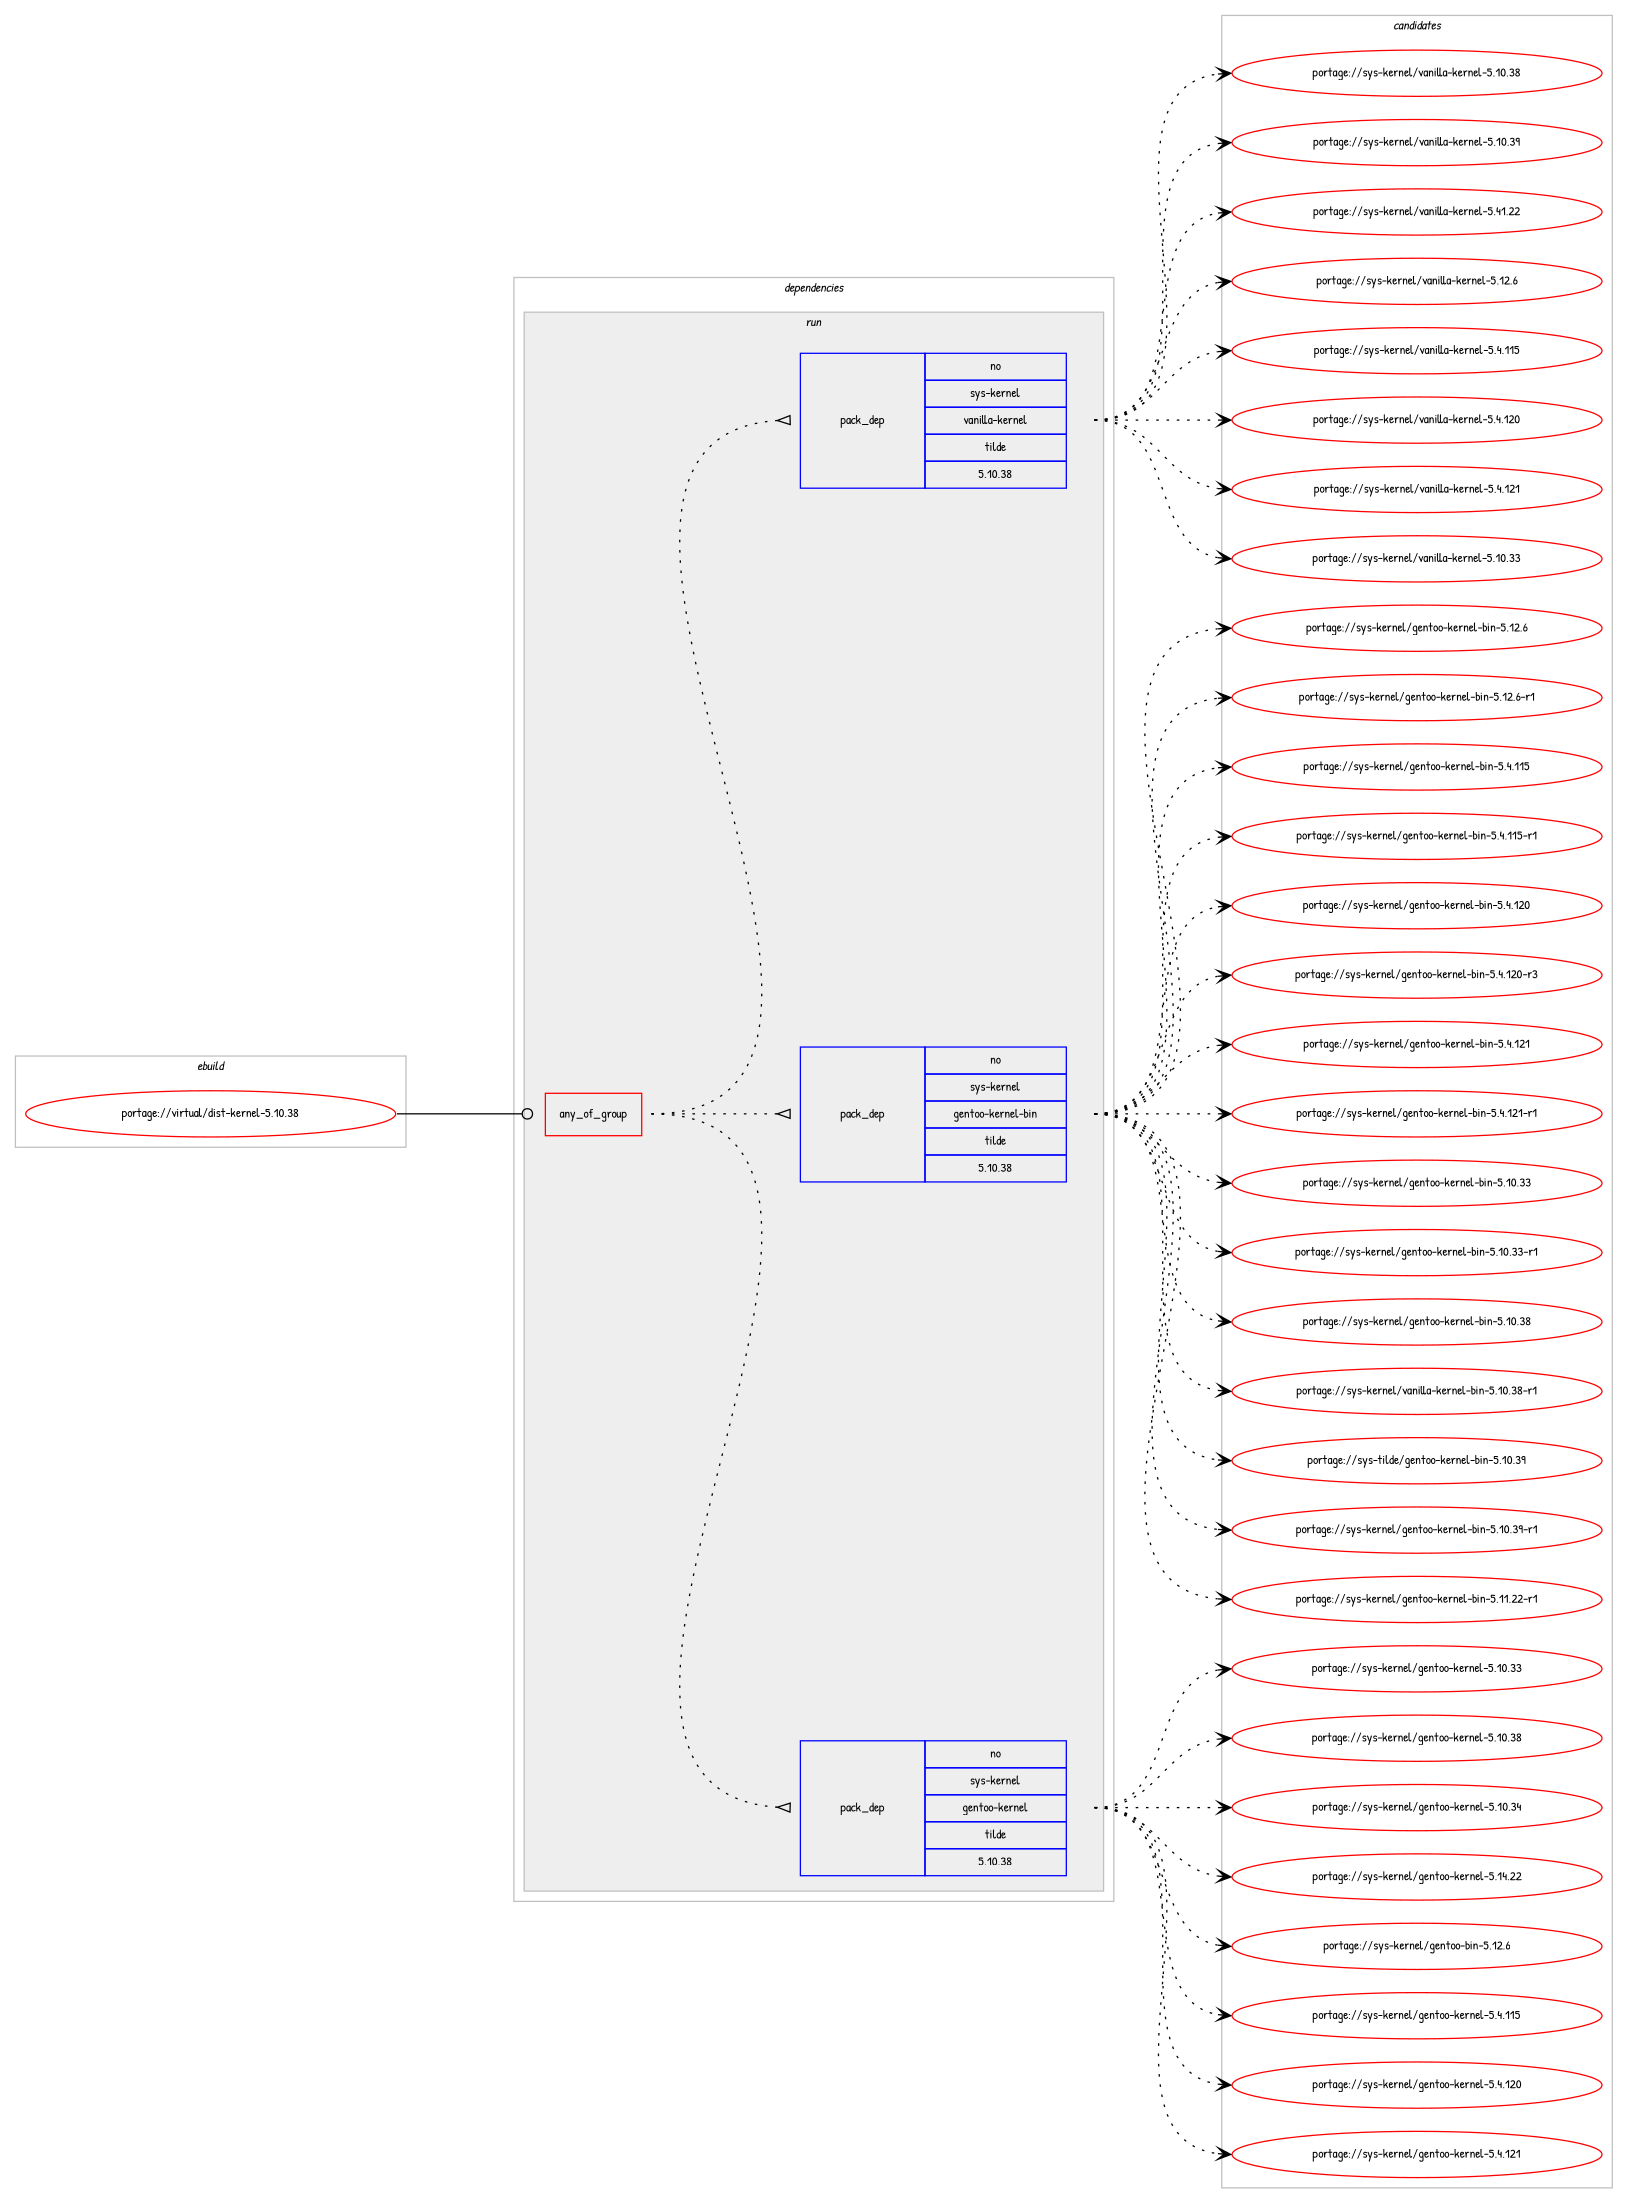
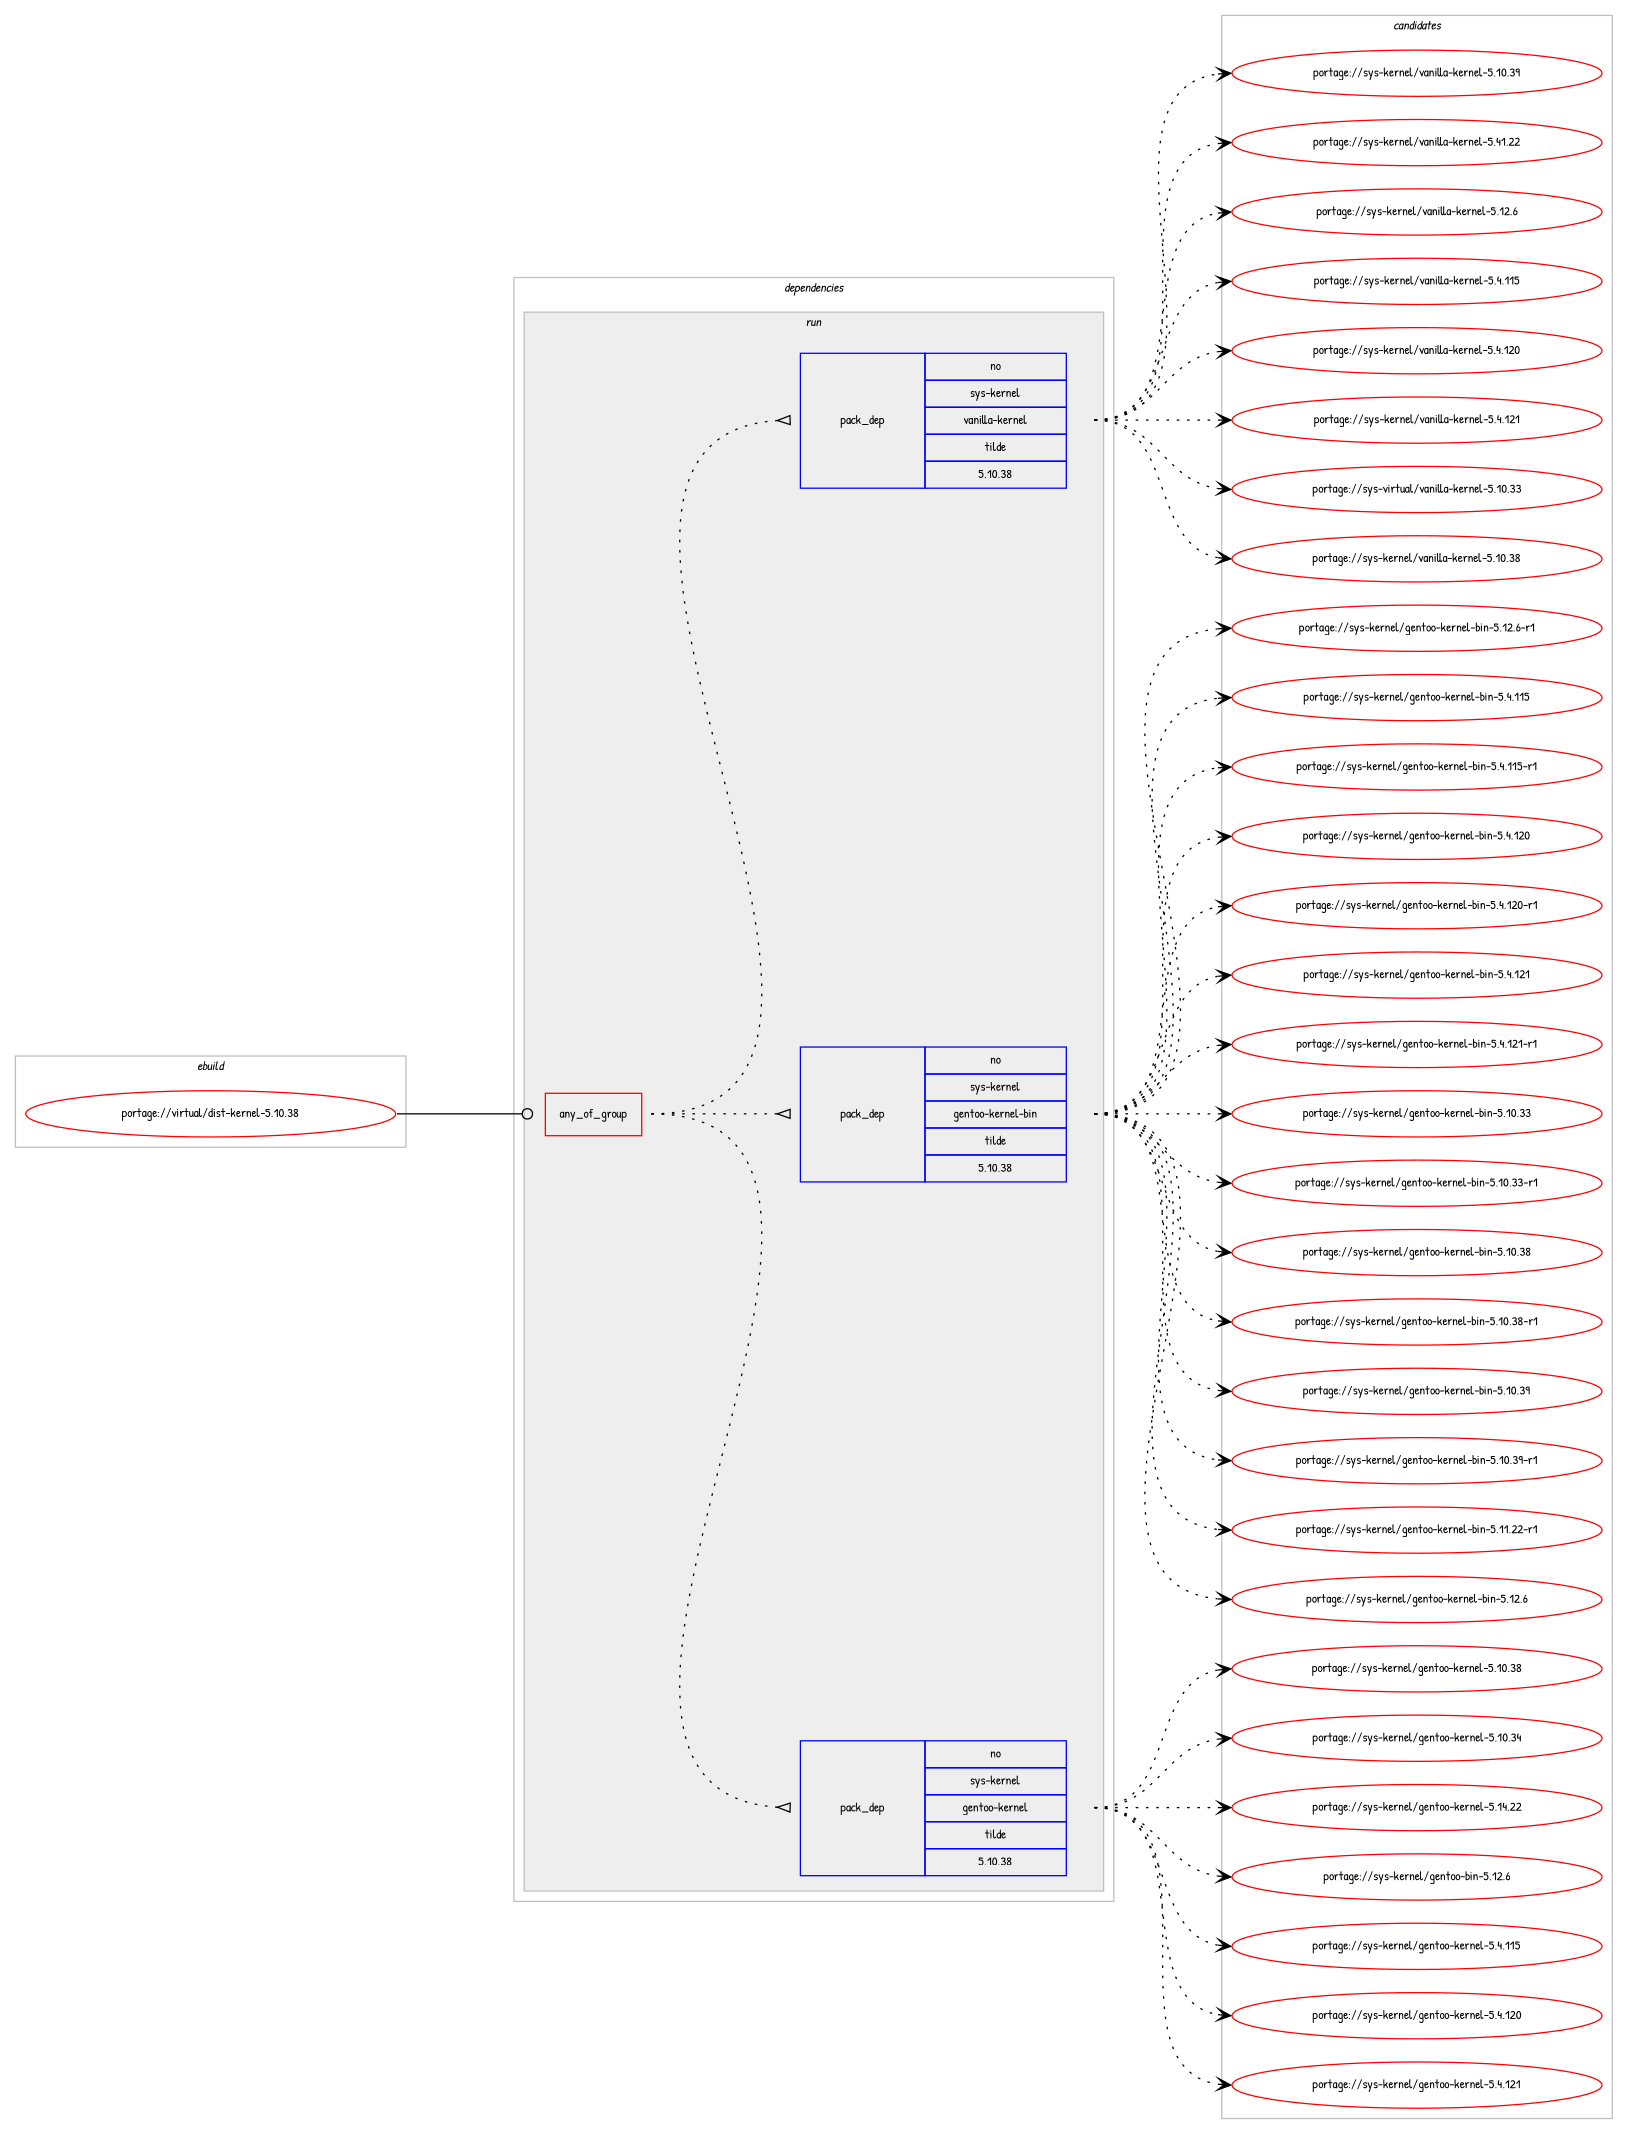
  digraph {
    compound=true
    concentrate=true
    fontname="Patrick Hand"
    fontsize=10
    newrank=true
    rankdir=LR
    ranksep=1.5
    node [color=red fontname="Patrick Hand" fontsize=10]
    edge [arrowhead=vee fontname="Patrick Hand" headport=w style=dotted tailport=e weight=100]
    n1 [label="portage://virtual/dist-kernel-5.10.38" width=4]
    n2 [color=blue label=<<TABLE BORDER="0" CELLBORDER="1" CELLSPACING="0" CELLPADDING="4" WIDTH="220"><TR><TD ROWSPAN="6" CELLPADDING="30">pack_dep</TD></TR><TR><TD WIDTH="110">no</TD></TR><TR><TD>sys-kernel</TD></TR><TR><TD>gentoo-kernel</TD></TR><TR><TD>tilde</TD></TR><TR><TD>5.10.38</TD></TR></TABLE>> shape=none]
    n3 [color=blue label=<<TABLE BORDER="0" CELLBORDER="1" CELLSPACING="0" CELLPADDING="4" WIDTH="220"><TR><TD ROWSPAN="6" CELLPADDING="30">pack_dep</TD></TR><TR><TD WIDTH="110">no</TD></TR><TR><TD>sys-kernel</TD></TR><TR><TD>gentoo-kernel-bin</TD></TR><TR><TD>tilde</TD></TR><TR><TD>5.10.38</TD></TR></TABLE>> shape=none]
    n4 [color=blue label=<<TABLE BORDER="0" CELLBORDER="1" CELLSPACING="0" CELLPADDING="4" WIDTH="220"><TR><TD ROWSPAN="6" CELLPADDING="30">pack_dep</TD></TR><TR><TD WIDTH="110">no</TD></TR><TR><TD>sys-kernel</TD></TR><TR><TD>vanilla-kernel</TD></TR><TR><TD>tilde</TD></TR><TR><TD>5.10.38</TD></TR></TABLE>> shape=none]
    n5 [label=<<TABLE BORDER="0" CELLBORDER="1" CELLSPACING="0" CELLPADDING="4"><TR><TD CELLPADDING="10">any_of_group</TD></TR></TABLE>> shape=none]
-   n6 [label="portage://sys-kernel/gentoo-kernel-5.10.33" width=4]
    n7 [label="portage://sys-kernel/gentoo-kernel-5.10.38" width=4]
    n8 [label="portage://sys-kernel/gentoo-kernel-5.10.34" width=4]
    n9 [label="portage://sys-kernel/gentoo-kernel-5.14.22" width=4]
    n10 [label="portage://sys-kernel/gentoo-bin-5.12.6" width=4]
    n11 [label="portage://sys-kernel/gentoo-kernel-5.4.115" width=4]
    n12 [label="portage://sys-kernel/gentoo-kernel-5.4.120" width=4]
    n13 [label="portage://sys-kernel/gentoo-kernel-5.4.121" width=4]
    n14 [label="portage://sys-kernel/gentoo-kernel-bin-5.10.33" width=4]
    n15 [label="portage://sys-kernel/gentoo-kernel-bin-5.10.33-r1" width=4]
    n16 [label="portage://sys-kernel/gentoo-kernel-bin-5.10.38" width=4]
-   n17 [label="portage://sys-kernel/vanilla-kernel-bin-5.10.38-r1" width=4]
-   n18 [label="portage://sys-tilde/gentoo-kernel-bin-5.10.39" width=4]
+   n17 [label="portage://sys-kernel/gentoo-kernel-bin-5.10.38-r1" width=4]
+   n18 [label="portage://sys-kernel/gentoo-kernel-bin-5.10.39" width=4]
    n19 [label="portage://sys-kernel/gentoo-kernel-bin-5.10.39-r1" width=4]
    n20 [label="portage://sys-kernel/gentoo-kernel-bin-5.11.22-r1" width=4]
    n21 [label="portage://sys-kernel/gentoo-kernel-bin-5.12.6" width=4]
    n22 [label="portage://sys-kernel/gentoo-kernel-bin-5.12.6-r1" width=4]
    n23 [label="portage://sys-kernel/gentoo-kernel-bin-5.4.115" width=4]
    n24 [label="portage://sys-kernel/gentoo-kernel-bin-5.4.115-r1" width=4]
    n25 [label="portage://sys-kernel/gentoo-kernel-bin-5.4.120" width=4]
-   n26 [label="portage://sys-kernel/gentoo-kernel-bin-5.4.120-r3" width=4]
+   n26 [label="portage://sys-kernel/gentoo-kernel-bin-5.4.120-r1" width=4]
    n27 [label="portage://sys-kernel/gentoo-kernel-bin-5.4.121" width=4]
    n28 [label="portage://sys-kernel/gentoo-kernel-bin-5.4.121-r1" width=4]
-   n29 [label="portage://sys-kernel/vanilla-kernel-5.10.33" width=4]
+   n29 [label="portage://sys-virtual/vanilla-kernel-5.10.33" width=4]
    n30 [label="portage://sys-kernel/vanilla-kernel-5.10.38" width=4]
    n31 [label="portage://sys-kernel/vanilla-kernel-5.10.39" width=4]
    n32 [label="portage://sys-kernel/vanilla-kernel-5.41.22" width=4]
    n33 [label="portage://sys-kernel/vanilla-kernel-5.12.6" width=4]
    n34 [label="portage://sys-kernel/vanilla-kernel-5.4.115" width=4]
    n35 [label="portage://sys-kernel/vanilla-kernel-5.4.120" width=4]
    n36 [label="portage://sys-kernel/vanilla-kernel-5.4.121" width=4]
    subgraph cluster_1 {
      color=gray
      label=<<i>ebuild</i>>
      rank=same
      n1
    }
    subgraph cluster_2 {
      color=gray
      label=<<i>dependencies</i>>
      subgraph cluster_3 {
        color=gray
        fillcolor="#eeeeee"
        label=<<i>compile</i>>
        style=filled
      }
      subgraph cluster_4 {
        color=gray
        fillcolor="#eeeeee"
        label=<<i>compile and run</i>>
        style=filled
      }
      subgraph cluster_5 {
        color=gray
        fillcolor="#eeeeee"
        label=<<i>run</i>>
        style=filled
        subgraph sub_6 {
          color=gray
          fillcolor="#eeeeee"
          label=<<i>run</i>>
          style=filled
          n5
          subgraph sub_7 {
            color=gray
            fillcolor="#eeeeee"
            label=<<i>run</i>>
            style=filled
            n2
          }
          subgraph sub_8 {
            color=gray
            fillcolor="#eeeeee"
            label=<<i>run</i>>
            style=filled
            n3
          }
          subgraph sub_9 {
            color=gray
            fillcolor="#eeeeee"
            label=<<i>run</i>>
            style=filled
            n4
          }
        }
      }
    }
    subgraph cluster_10 {
      color=gray
      label=<<i>candidates</i>>
      rank=same
      subgraph sub_11 {
        color=black
        label=<<i>candidates</i>>
        nodesep=1
        rank=same
-       n6
        n7
        n8
        n9
        n10
        n11
        n12
        n13
      }
      subgraph sub_12 {
        color=black
        label=<<i>candidates</i>>
        nodesep=1
        rank=same
        n14
        n15
        n16
        n17
        n18
        n19
        n20
        n21
        n22
        n23
        n24
        n25
        n26
        n27
        n28
      }
      subgraph sub_13 {
        color=black
        label=<<i>candidates</i>>
        nodesep=1
        rank=same
        n29
        n30
        n31
        n32
        n33
        n34
        n35
        n36
      }
    }
    n1 -> n5 [arrowhead=odot style=solid weight=20]
-   n2 -> n6
    n2 -> n7
    n2 -> n8
    n2 -> n9
    n2 -> n10
    n2 -> n11
    n2 -> n12
    n2 -> n13
    n3 -> n14
    n3 -> n15
    n3 -> n16
    n3 -> n17
    n3 -> n18
    n3 -> n19
    n3 -> n20
    n3 -> n21
    n3 -> n22
    n3 -> n23
    n3 -> n24
    n3 -> n25
    n3 -> n26
    n3 -> n27
    n3 -> n28
    n4 -> n29
    n4 -> n30
    n4 -> n31
    n4 -> n32
    n4 -> n33
    n4 -> n34
    n4 -> n35
    n4 -> n36
    n5 -> n2 [arrowhead=oinv weight=20]
    n5 -> n3 [arrowhead=oinv weight=20]
    n5 -> n4 [arrowhead=oinv weight=20]
  }
